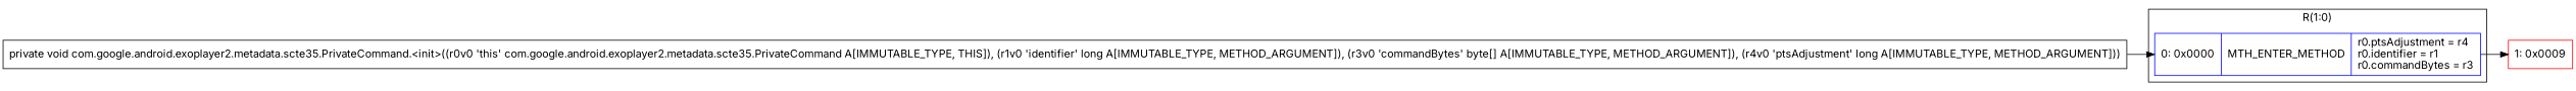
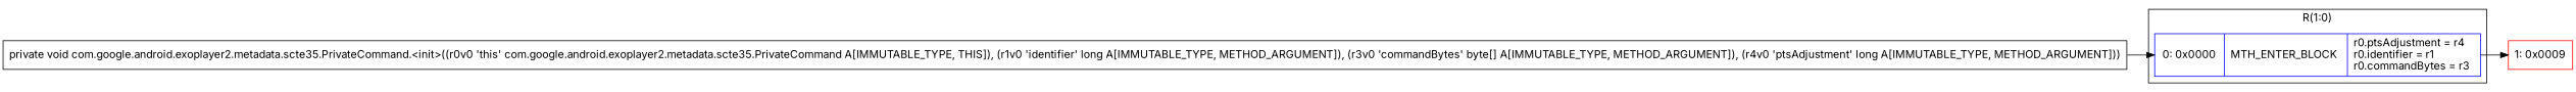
  digraph {
    rankdir=LR
    fontname=Inter
    node [shape=record fontname=Inter]
    edge [fontname=Inter]
-   n1 [color=blue label="{0\:\ 0x0000|MTH_ENTER_METHOD\l|r0.ptsAdjustment = r4\lr0.identifier = r1\lr0.commandBytes = r3\l}"]
+   n1 [color=blue label="{0\:\ 0x0000|MTH_ENTER_BLOCK\l|r0.ptsAdjustment = r4\lr0.identifier = r1\lr0.commandBytes = r3\l}"]
    n2 [color=red label="{1\:\ 0x0009}"]
    n3 [label="{private void com.google.android.exoplayer2.metadata.scte35.PrivateCommand.\<init\>((r0v0 'this' com.google.android.exoplayer2.metadata.scte35.PrivateCommand A[IMMUTABLE_TYPE, THIS]), (r1v0 'identifier' long A[IMMUTABLE_TYPE, METHOD_ARGUMENT]), (r3v0 'commandBytes' byte[] A[IMMUTABLE_TYPE, METHOD_ARGUMENT]), (r4v0 'ptsAdjustment' long A[IMMUTABLE_TYPE, METHOD_ARGUMENT])) }"]
    subgraph cluster_1 {
      label="R(1:0)"
      n1
    }
    n1 -> n2
    n3 -> n1
  }
